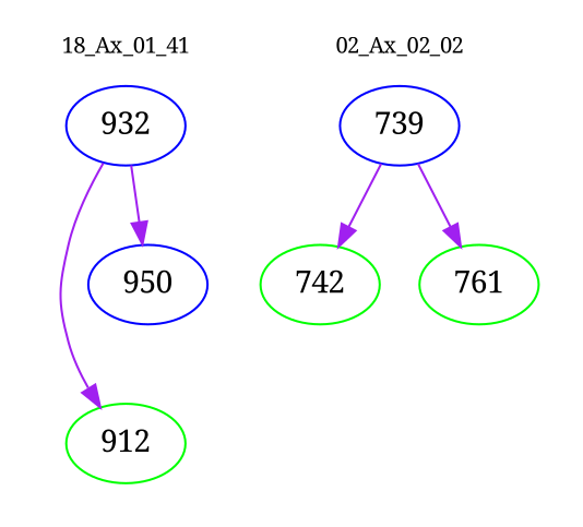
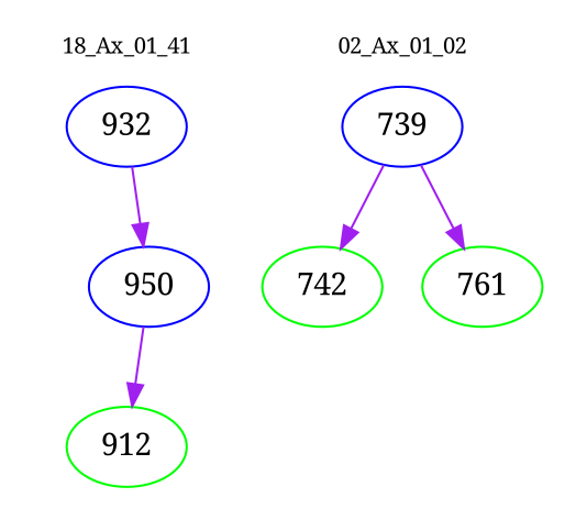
  digraph {
    fontname="Noto Serif"
    node [color=blue fontname="Noto Serif"]
    edge [color=purple fontname="Noto Serif"]
    n1 [label=932]
    n2 [color=green label=912]
    n3 [label=950]
    n4 [label=739]
    n5 [color=green label=742]
    n6 [color=green label=761]
    subgraph cluster_1 {
      color=white
      fontsize=10
      label="18_Ax_01_41"
      n1
      n2
      n3
    }
    subgraph cluster_2 {
      color=white
      fontsize=10
-     label="02_Ax_02_02"
+     label="02_Ax_01_02"
      n4
      n5
      n6
    }
-   n1 -> n2
+   n3 -> n2
    n1 -> n3
    n4 -> n5
    n4 -> n6
  }
